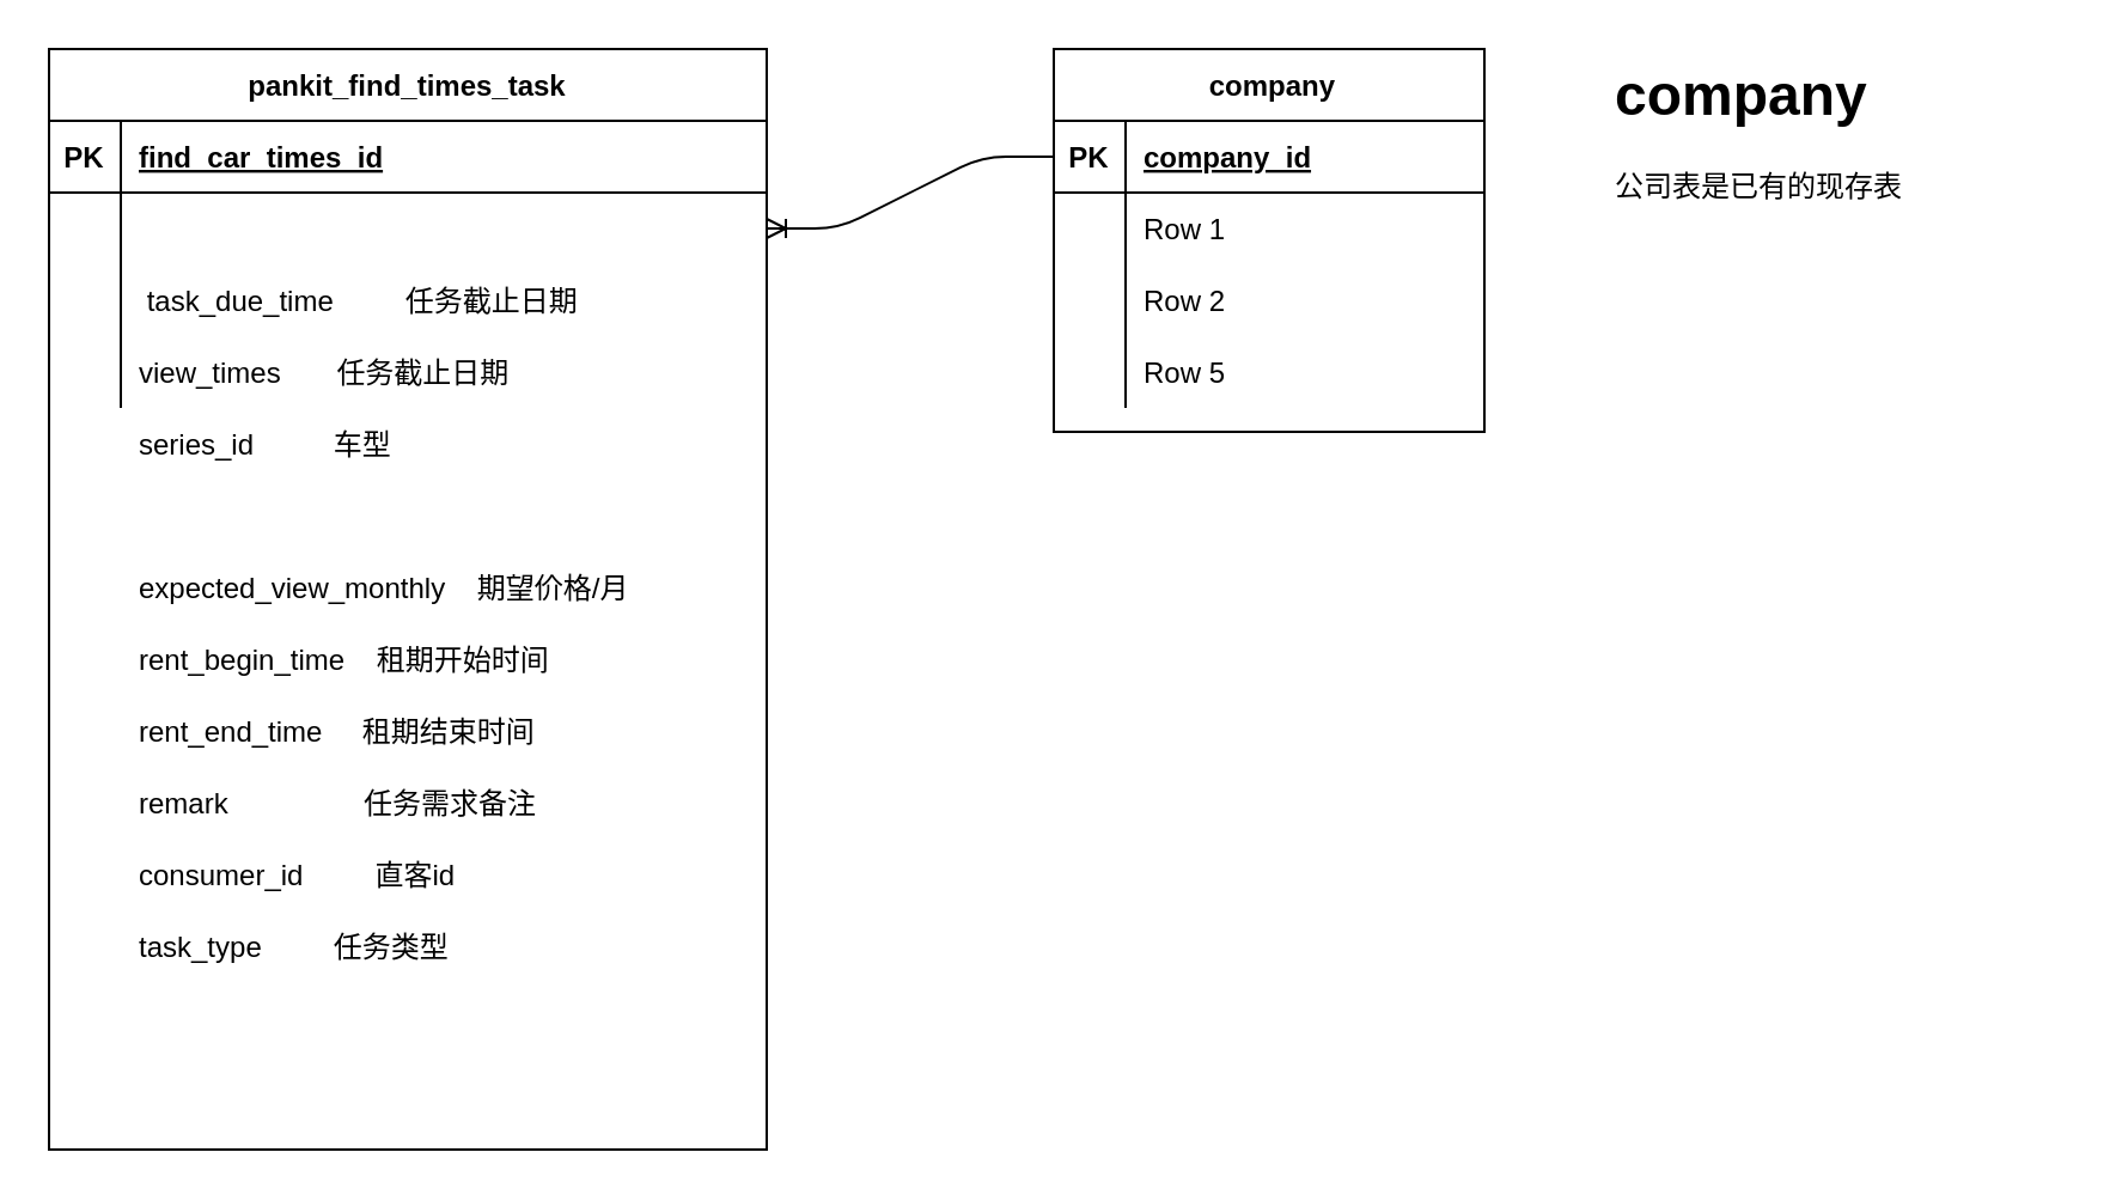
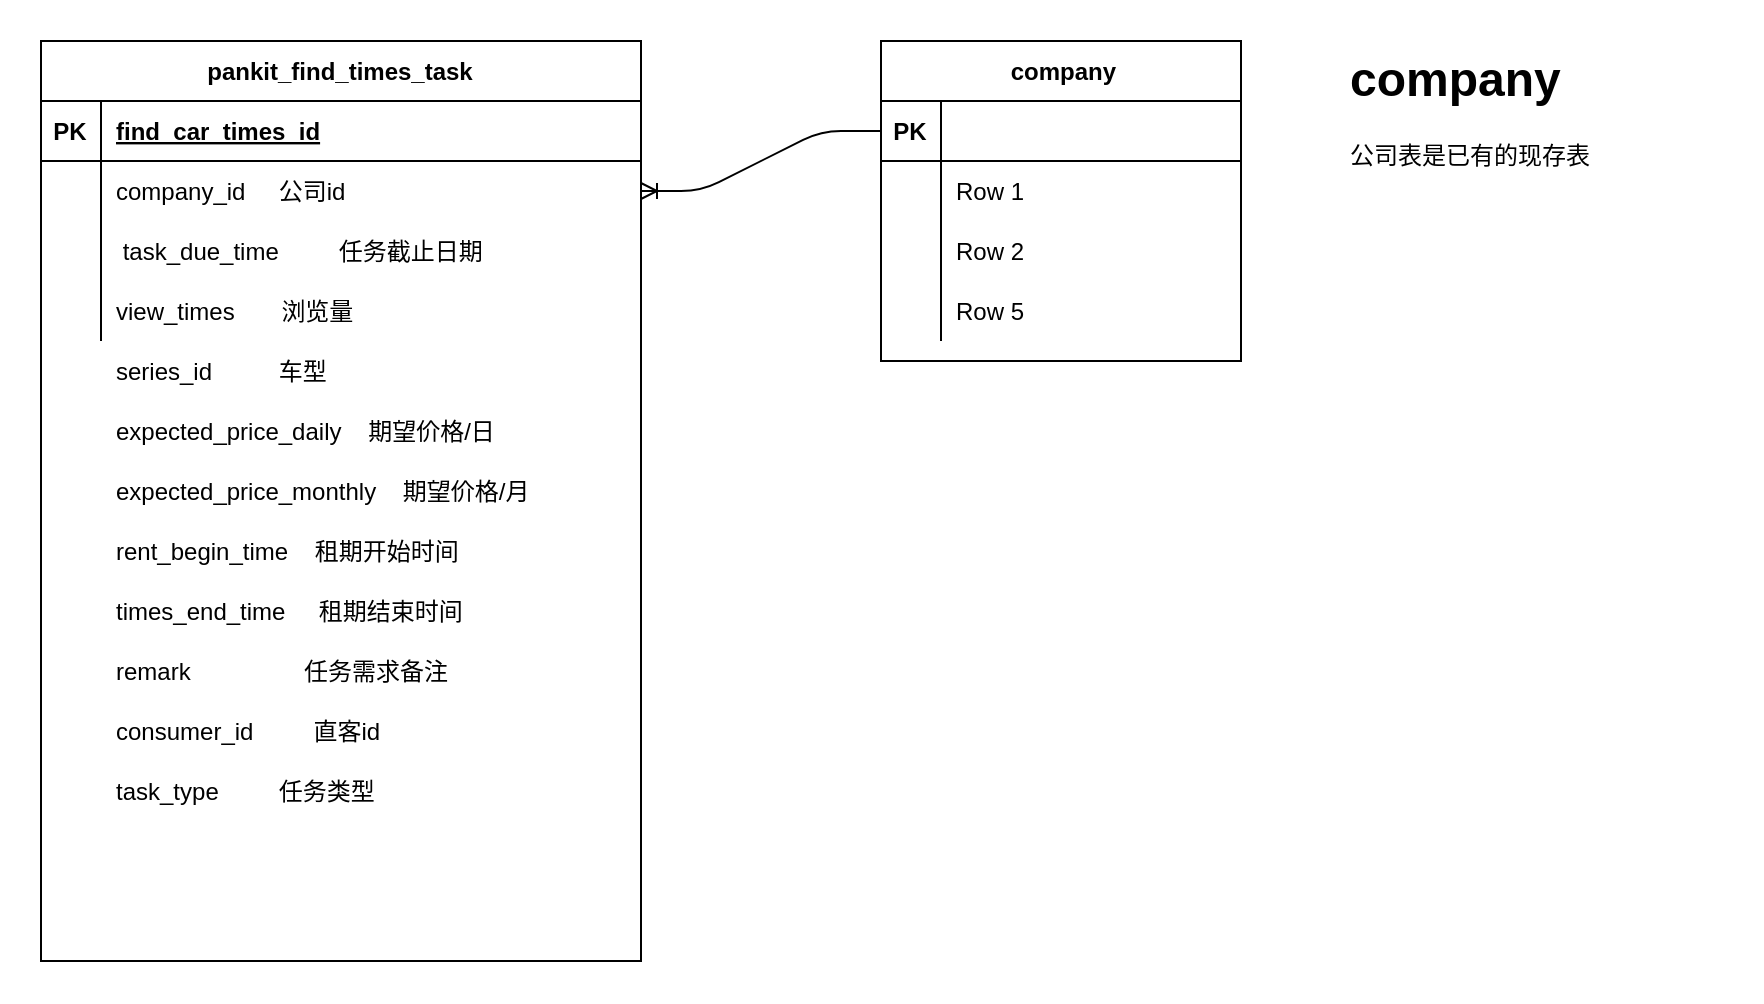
  <mxCell id="0" />
  <mxCell id="1" parent="0" />
  <mxCell id="2" value="pankit_find_times_task" style="shape=table;startSize=30;container=1;collapsible=1;childLayout=tableLayout;fixedRows=1;rowLines=0;fontStyle=1;align=center;resizeLast=1;" parent="1" vertex="1"><mxGeometry x="20" y="20" width="300" height="460" as="geometry" /></mxCell>
  <mxCell id="3" value="" style="shape=partialRectangle;collapsible=0;dropTarget=0;pointerEvents=0;fillColor=none;top=0;left=0;bottom=1;right=0;points=[[0,0.5],[1,0.5]];portConstraint=eastwest;" parent="2" vertex="1"><mxGeometry y="30" width="300" height="30" as="geometry" /></mxCell>
  <mxCell id="4" value="PK" style="shape=partialRectangle;connectable=0;fillColor=none;top=0;left=0;bottom=0;right=0;fontStyle=1;overflow=hidden;" parent="3" vertex="1"><mxGeometry width="30" height="30" as="geometry" /></mxCell>
  <mxCell id="5" value="find_car_times_id" style="shape=partialRectangle;connectable=0;fillColor=none;top=0;left=0;bottom=0;right=0;align=left;spacingLeft=6;fontStyle=5;overflow=hidden;" parent="3" vertex="1"><mxGeometry x="30" width="270" height="30" as="geometry" /></mxCell>
  <mxCell id="6" value="" style="shape=partialRectangle;collapsible=0;dropTarget=0;pointerEvents=0;fillColor=none;top=0;left=0;bottom=0;right=0;points=[[0,0.5],[1,0.5]];portConstraint=eastwest;" parent="2" vertex="1"><mxGeometry y="60" width="300" height="30" as="geometry" /></mxCell>
  <mxCell id="7" value="" style="shape=partialRectangle;connectable=0;fillColor=none;top=0;left=0;bottom=0;right=0;editable=1;overflow=hidden;" parent="6" vertex="1"><mxGeometry width="30" height="30" as="geometry" /></mxCell>
+ <mxCell id="8" value="company_id     公司id" style="shape=partialRectangle;connectable=0;fillColor=none;top=0;left=0;bottom=0;right=0;align=left;spacingLeft=6;overflow=hidden;" parent="6" vertex="1"><mxGeometry x="30" width="270" height="30" as="geometry" /></mxCell>
  <mxCell id="9" value="" style="shape=partialRectangle;collapsible=0;dropTarget=0;pointerEvents=0;fillColor=none;top=0;left=0;bottom=0;right=0;points=[[0,0.5],[1,0.5]];portConstraint=eastwest;" parent="2" vertex="1"><mxGeometry y="90" width="300" height="30" as="geometry" /></mxCell>
  <mxCell id="10" value="" style="shape=partialRectangle;connectable=0;fillColor=none;top=0;left=0;bottom=0;right=0;editable=1;overflow=hidden;" parent="9" vertex="1"><mxGeometry width="30" height="30" as="geometry" /></mxCell>
  <mxCell id="11" value=" task_due_time         任务截止日期" style="shape=partialRectangle;connectable=0;fillColor=none;top=0;left=0;bottom=0;right=0;align=left;spacingLeft=6;overflow=hidden;" parent="9" vertex="1"><mxGeometry x="30" width="270" height="30" as="geometry" /></mxCell>
  <mxCell id="12" value="" style="shape=partialRectangle;collapsible=0;dropTarget=0;pointerEvents=0;fillColor=none;top=0;left=0;bottom=0;right=0;points=[[0,0.5],[1,0.5]];portConstraint=eastwest;" parent="2" vertex="1"><mxGeometry y="120" width="300" height="30" as="geometry" /></mxCell>
  <mxCell id="13" value="" style="shape=partialRectangle;connectable=0;fillColor=none;top=0;left=0;bottom=0;right=0;editable=1;overflow=hidden;" parent="12" vertex="1"><mxGeometry width="30" height="30" as="geometry" /></mxCell>
- <mxCell id="14" value="view_times       任务截止日期" style="shape=partialRectangle;connectable=0;fillColor=none;top=0;left=0;bottom=0;right=0;align=left;spacingLeft=6;overflow=hidden;" parent="12" vertex="1"><mxGeometry x="30" width="270" height="30" as="geometry" /></mxCell>
+ <mxCell id="14" value="view_times       浏览量" style="shape=partialRectangle;connectable=0;fillColor=none;top=0;left=0;bottom=0;right=0;align=left;spacingLeft=6;overflow=hidden;" parent="12" vertex="1"><mxGeometry x="30" width="270" height="30" as="geometry" /></mxCell>
  <mxCell id="15" value="series_id          车型" style="shape=partialRectangle;connectable=0;fillColor=none;top=0;left=0;bottom=0;right=0;align=left;spacingLeft=6;overflow=hidden;" parent="1" vertex="1"><mxGeometry x="50" y="170" width="150" height="30" as="geometry" /></mxCell>
- <mxCell id="17" value="expected_view_monthly    期望价格/月" style="shape=partialRectangle;connectable=0;fillColor=none;top=0;left=0;bottom=0;right=0;align=left;spacingLeft=6;overflow=hidden;" parent="1" vertex="1"><mxGeometry x="50" y="230" width="220" height="30" as="geometry" /></mxCell>
+ <mxCell id="16" value="expected_price_daily    期望价格/日" style="shape=partialRectangle;connectable=0;fillColor=none;top=0;left=0;bottom=0;right=0;align=left;spacingLeft=6;overflow=hidden;" parent="1" vertex="1"><mxGeometry x="50" y="200" width="210" height="30" as="geometry" /></mxCell>
+ <mxCell id="17" value="expected_price_monthly    期望价格/月" style="shape=partialRectangle;connectable=0;fillColor=none;top=0;left=0;bottom=0;right=0;align=left;spacingLeft=6;overflow=hidden;" parent="1" vertex="1"><mxGeometry x="50" y="230" width="220" height="30" as="geometry" /></mxCell>
  <mxCell id="18" value="rent_begin_time    租期开始时间" style="shape=partialRectangle;connectable=0;fillColor=none;top=0;left=0;bottom=0;right=0;align=left;spacingLeft=6;overflow=hidden;" parent="1" vertex="1"><mxGeometry x="50" y="260" width="220" height="30" as="geometry" /></mxCell>
- <mxCell id="19" value="rent_end_time     租期结束时间" style="shape=partialRectangle;connectable=0;fillColor=none;top=0;left=0;bottom=0;right=0;align=left;spacingLeft=6;overflow=hidden;" parent="1" vertex="1"><mxGeometry x="50" y="290" width="220" height="30" as="geometry" /></mxCell>
+ <mxCell id="19" value="times_end_time     租期结束时间" style="shape=partialRectangle;connectable=0;fillColor=none;top=0;left=0;bottom=0;right=0;align=left;spacingLeft=6;overflow=hidden;" parent="1" vertex="1"><mxGeometry x="50" y="290" width="220" height="30" as="geometry" /></mxCell>
  <mxCell id="20" value="remark                 任务需求备注    " style="shape=partialRectangle;connectable=0;fillColor=none;top=0;left=0;bottom=0;right=0;align=left;spacingLeft=6;overflow=hidden;" parent="1" vertex="1"><mxGeometry x="50" y="320" width="220" height="30" as="geometry" /></mxCell>
  <mxCell id="21" value=" company" style="shape=table;startSize=30;container=1;collapsible=1;childLayout=tableLayout;fixedRows=1;rowLines=0;fontStyle=1;align=center;resizeLast=1;" parent="1" vertex="1"><mxGeometry x="440" y="20" width="180" height="160" as="geometry" /></mxCell>
  <mxCell id="22" value="" style="shape=partialRectangle;collapsible=0;dropTarget=0;pointerEvents=0;fillColor=none;top=0;left=0;bottom=1;right=0;points=[[0,0.5],[1,0.5]];portConstraint=eastwest;" parent="21" vertex="1"><mxGeometry y="30" width="180" height="30" as="geometry" /></mxCell>
  <mxCell id="23" value="PK" style="shape=partialRectangle;connectable=0;fillColor=none;top=0;left=0;bottom=0;right=0;fontStyle=1;overflow=hidden;" parent="22" vertex="1"><mxGeometry width="30" height="30" as="geometry" /></mxCell>
- <mxCell id="24" value="company_id" style="shape=partialRectangle;connectable=0;fillColor=none;top=0;left=0;bottom=0;right=0;align=left;spacingLeft=6;fontStyle=5;overflow=hidden;" parent="22" vertex="1"><mxGeometry x="30" width="150" height="30" as="geometry" /></mxCell>
  <mxCell id="25" value="" style="shape=partialRectangle;collapsible=0;dropTarget=0;pointerEvents=0;fillColor=none;top=0;left=0;bottom=0;right=0;points=[[0,0.5],[1,0.5]];portConstraint=eastwest;" parent="21" vertex="1"><mxGeometry y="60" width="180" height="30" as="geometry" /></mxCell>
  <mxCell id="26" value="" style="shape=partialRectangle;connectable=0;fillColor=none;top=0;left=0;bottom=0;right=0;editable=1;overflow=hidden;" parent="25" vertex="1"><mxGeometry width="30" height="30" as="geometry" /></mxCell>
  <mxCell id="27" value="Row 1" style="shape=partialRectangle;connectable=0;fillColor=none;top=0;left=0;bottom=0;right=0;align=left;spacingLeft=6;overflow=hidden;" parent="25" vertex="1"><mxGeometry x="30" width="150" height="30" as="geometry" /></mxCell>
  <mxCell id="28" value="" style="shape=partialRectangle;collapsible=0;dropTarget=0;pointerEvents=0;fillColor=none;top=0;left=0;bottom=0;right=0;points=[[0,0.5],[1,0.5]];portConstraint=eastwest;" parent="21" vertex="1"><mxGeometry y="90" width="180" height="30" as="geometry" /></mxCell>
  <mxCell id="29" value="" style="shape=partialRectangle;connectable=0;fillColor=none;top=0;left=0;bottom=0;right=0;editable=1;overflow=hidden;" parent="28" vertex="1"><mxGeometry width="30" height="30" as="geometry" /></mxCell>
  <mxCell id="30" value="Row 2" style="shape=partialRectangle;connectable=0;fillColor=none;top=0;left=0;bottom=0;right=0;align=left;spacingLeft=6;overflow=hidden;" parent="28" vertex="1"><mxGeometry x="30" width="150" height="30" as="geometry" /></mxCell>
  <mxCell id="31" value="" style="shape=partialRectangle;collapsible=0;dropTarget=0;pointerEvents=0;fillColor=none;top=0;left=0;bottom=0;right=0;points=[[0,0.5],[1,0.5]];portConstraint=eastwest;" parent="21" vertex="1"><mxGeometry y="120" width="180" height="30" as="geometry" /></mxCell>
  <mxCell id="32" value="" style="shape=partialRectangle;connectable=0;fillColor=none;top=0;left=0;bottom=0;right=0;editable=1;overflow=hidden;" parent="31" vertex="1"><mxGeometry width="30" height="30" as="geometry" /></mxCell>
  <mxCell id="33" value="Row 5" style="shape=partialRectangle;connectable=0;fillColor=none;top=0;left=0;bottom=0;right=0;align=left;spacingLeft=6;overflow=hidden;" parent="31" vertex="1"><mxGeometry x="30" width="150" height="30" as="geometry" /></mxCell>
  <mxCell id="34" value="&lt;h1&gt;company&lt;/h1&gt;&lt;p&gt;公司表是已有的现存表&lt;/p&gt;" style="text;html=1;strokeColor=none;fillColor=none;spacing=5;spacingTop=-20;whiteSpace=wrap;overflow=hidden;rounded=0;" parent="1" vertex="1"><mxGeometry x="670" y="20" width="190" height="120" as="geometry" /></mxCell>
  <mxCell id="35" value="" style="edgeStyle=entityRelationEdgeStyle;fontSize=12;html=1;endArrow=ERoneToMany;exitX=0;exitY=0.5;exitDx=0;exitDy=0;entryX=1;entryY=0.5;entryDx=0;entryDy=0;" parent="1" source="22" target="6" edge="1"><mxGeometry width="100" height="100" relative="1" as="geometry"><mxPoint x="360" y="310" as="sourcePoint" /><mxPoint x="460" y="210" as="targetPoint" /></mxGeometry></mxCell>
  <mxCell id="36" value="consumer_id         直客id  " style="shape=partialRectangle;connectable=0;fillColor=none;top=0;left=0;bottom=0;right=0;align=left;spacingLeft=6;overflow=hidden;" parent="1" vertex="1"><mxGeometry x="50" y="350" width="220" height="30" as="geometry" /></mxCell>
  <mxCell id="37" value="task_type         任务类型    " style="shape=partialRectangle;connectable=0;fillColor=none;top=0;left=0;bottom=0;right=0;align=left;spacingLeft=6;overflow=hidden;" parent="1" vertex="1"><mxGeometry x="50" y="380" width="220" height="30" as="geometry" /></mxCell>
